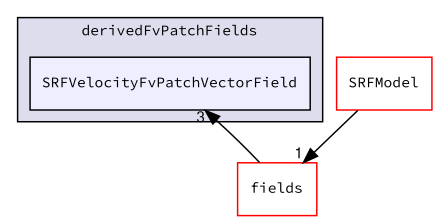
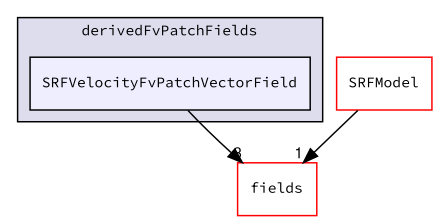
  digraph {
    compound=true
    fontname="Source Code Pro"
    node [fontname="Source Code Pro" fontsize=10 shape=box color=red]
    edge [fontname="Source Code Pro" labeldistance=1.5 labelfontname=FreeSans labelfontsize=10]
    n1 [fillcolor="#eeeeff" label=SRFVelocityFvPatchVectorField pencolor=black style=filled color=""]
    n2 [label=fields]
    n3 [label=SRFModel]
    subgraph cluster_1 {
      bgcolor="#ddddee"
      fontsize=10
      label=derivedFvPatchFields
      pencolor=black
      n1
    }
-   n2 -> n1 [headlabel=3]
+   n1 -> n2 [headlabel=3]
    n3 -> n2 [headlabel=1]
  }
